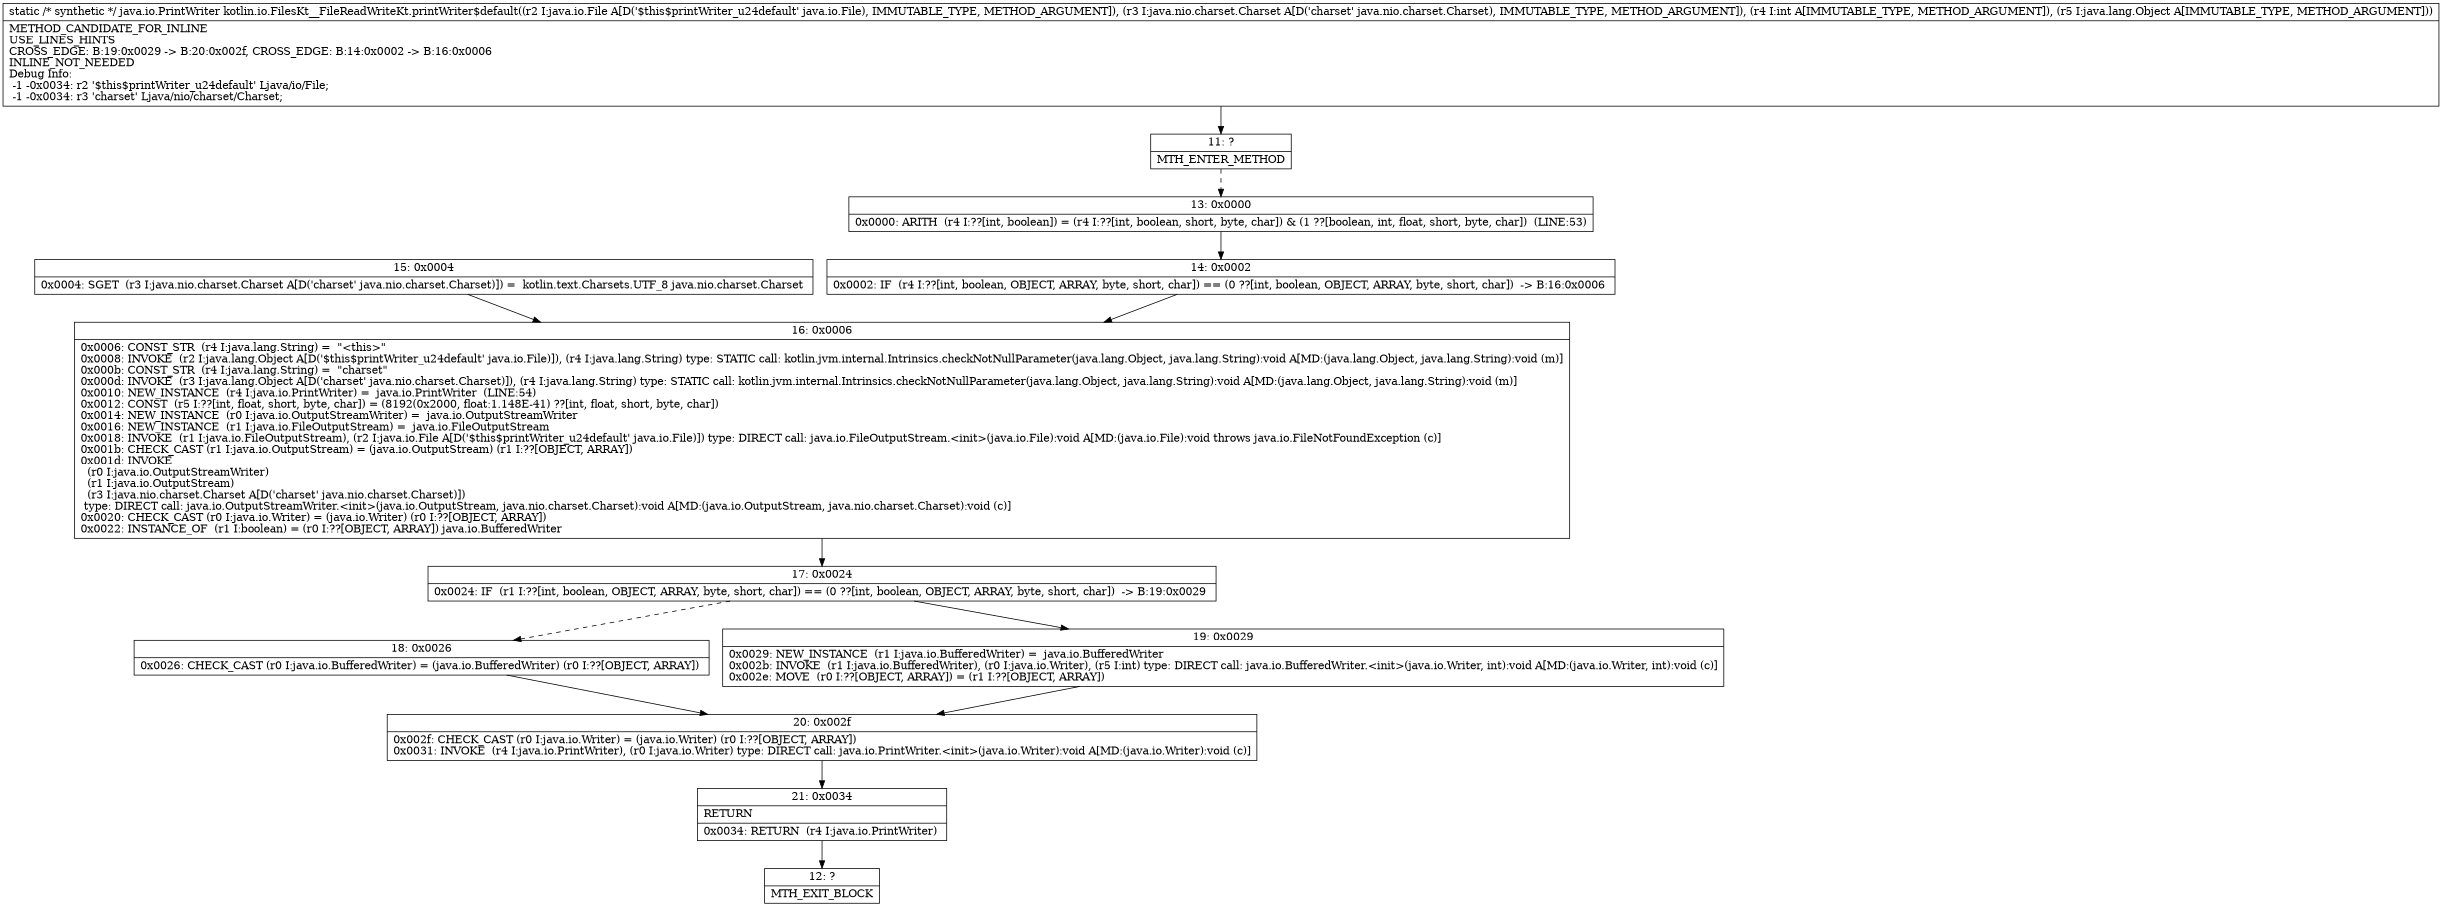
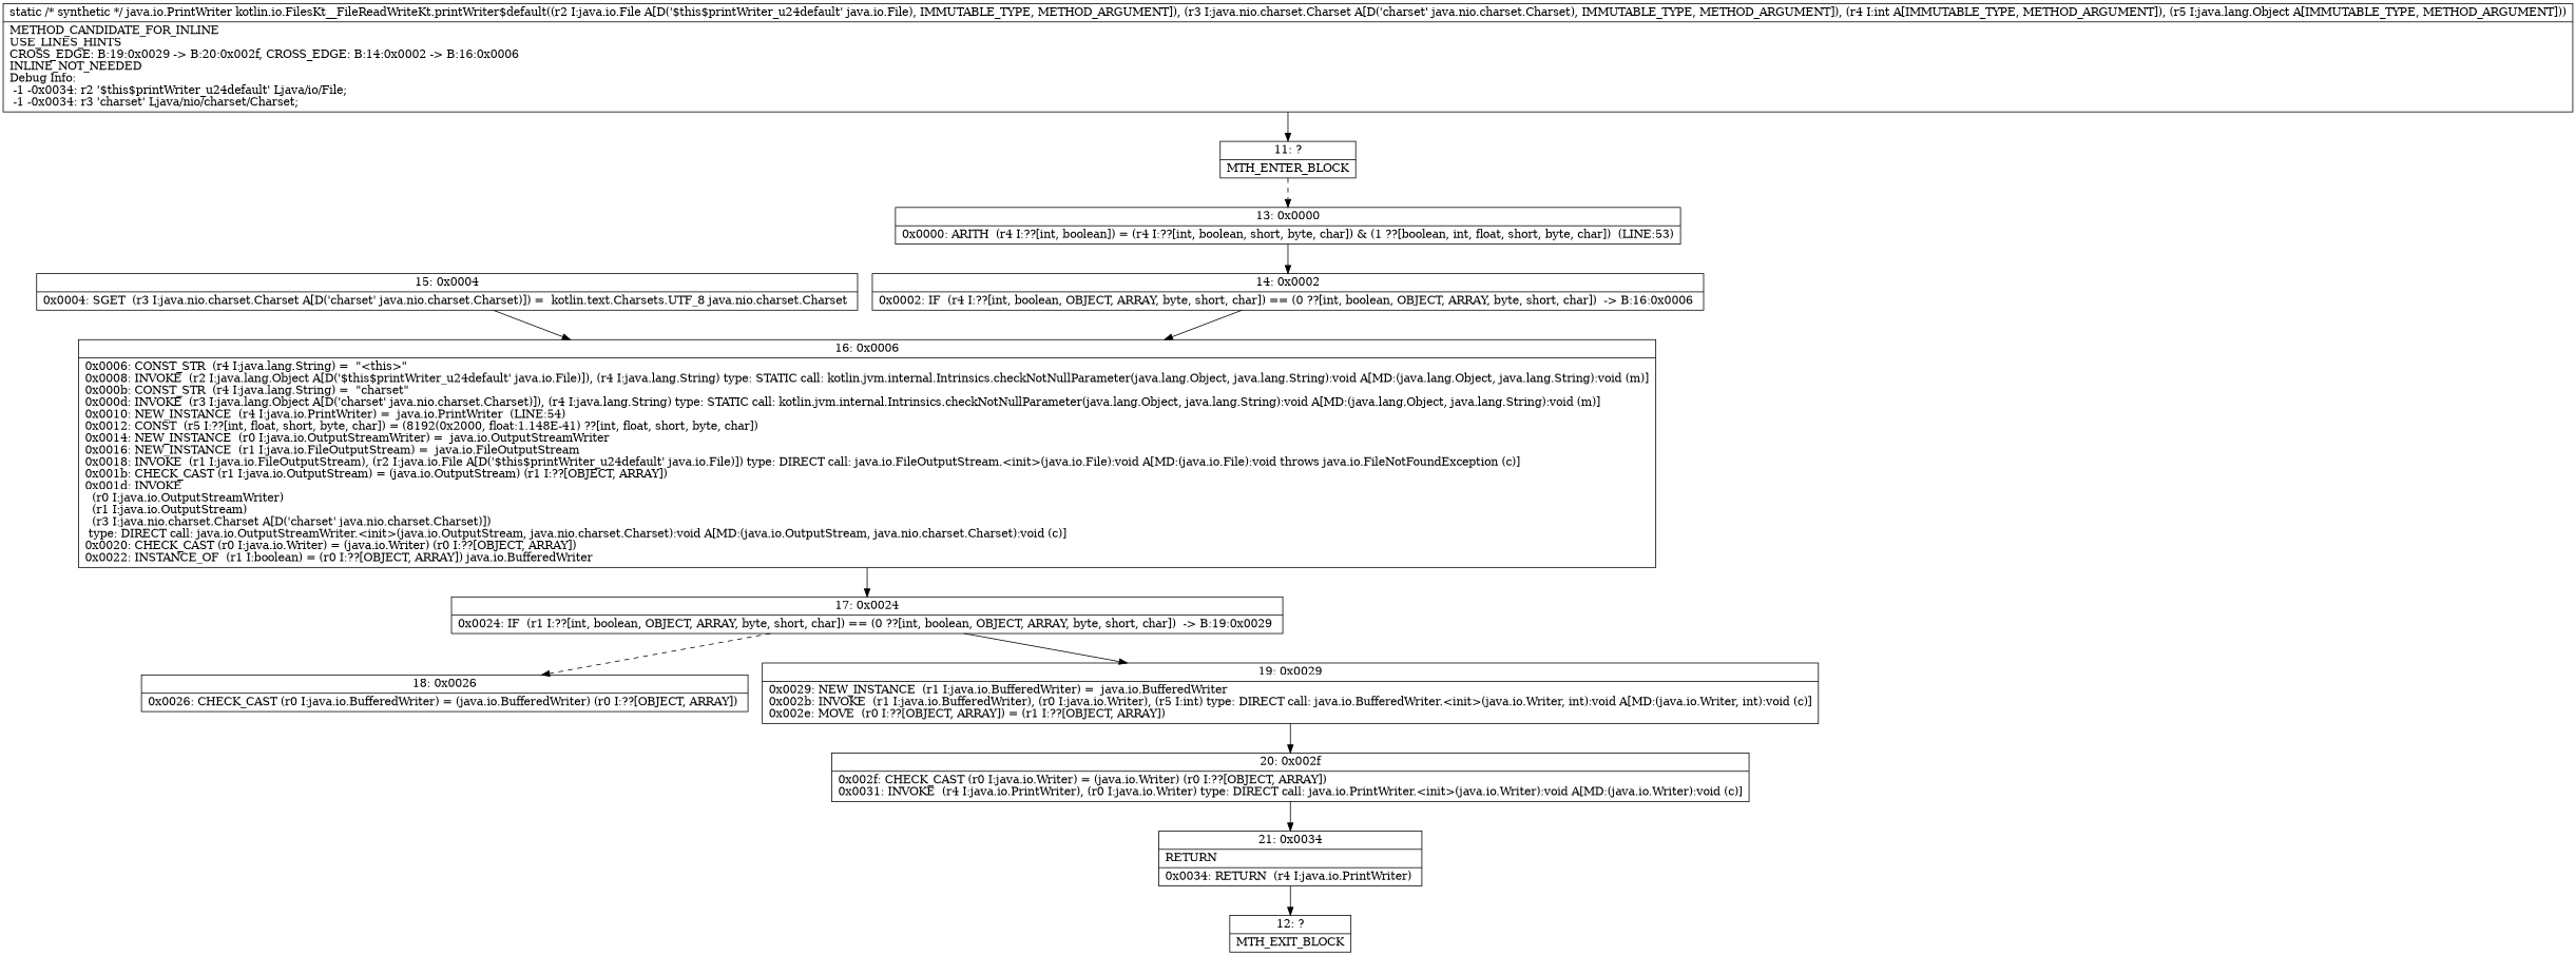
  digraph {
    node [shape=record]
-   n1 [label="{11\:\ ?|MTH_ENTER_METHOD\l}"]
+   n1 [label="{11\:\ ?|MTH_ENTER_BLOCK\l}"]
    n2 [label="{13\:\ 0x0000|0x0000: ARITH  (r4 I:??[int, boolean]) = (r4 I:??[int, boolean, short, byte, char]) & (1 ??[boolean, int, float, short, byte, char])  (LINE:53)\l}"]
    n3 [label="{14\:\ 0x0002|0x0002: IF  (r4 I:??[int, boolean, OBJECT, ARRAY, byte, short, char]) == (0 ??[int, boolean, OBJECT, ARRAY, byte, short, char])  \-\> B:16:0x0006 \l}"]
    n4 [label="{16\:\ 0x0006|0x0006: CONST_STR  (r4 I:java.lang.String) =  \"\<this\>\" \l0x0008: INVOKE  (r2 I:java.lang.Object A[D('$this$printWriter_u24default' java.io.File)]), (r4 I:java.lang.String) type: STATIC call: kotlin.jvm.internal.Intrinsics.checkNotNullParameter(java.lang.Object, java.lang.String):void A[MD:(java.lang.Object, java.lang.String):void (m)]\l0x000b: CONST_STR  (r4 I:java.lang.String) =  \"charset\" \l0x000d: INVOKE  (r3 I:java.lang.Object A[D('charset' java.nio.charset.Charset)]), (r4 I:java.lang.String) type: STATIC call: kotlin.jvm.internal.Intrinsics.checkNotNullParameter(java.lang.Object, java.lang.String):void A[MD:(java.lang.Object, java.lang.String):void (m)]\l0x0010: NEW_INSTANCE  (r4 I:java.io.PrintWriter) =  java.io.PrintWriter  (LINE:54)\l0x0012: CONST  (r5 I:??[int, float, short, byte, char]) = (8192(0x2000, float:1.148E\-41) ??[int, float, short, byte, char]) \l0x0014: NEW_INSTANCE  (r0 I:java.io.OutputStreamWriter) =  java.io.OutputStreamWriter \l0x0016: NEW_INSTANCE  (r1 I:java.io.FileOutputStream) =  java.io.FileOutputStream \l0x0018: INVOKE  (r1 I:java.io.FileOutputStream), (r2 I:java.io.File A[D('$this$printWriter_u24default' java.io.File)]) type: DIRECT call: java.io.FileOutputStream.\<init\>(java.io.File):void A[MD:(java.io.File):void throws java.io.FileNotFoundException (c)]\l0x001b: CHECK_CAST (r1 I:java.io.OutputStream) = (java.io.OutputStream) (r1 I:??[OBJECT, ARRAY]) \l0x001d: INVOKE  \l  (r0 I:java.io.OutputStreamWriter)\l  (r1 I:java.io.OutputStream)\l  (r3 I:java.nio.charset.Charset A[D('charset' java.nio.charset.Charset)])\l type: DIRECT call: java.io.OutputStreamWriter.\<init\>(java.io.OutputStream, java.nio.charset.Charset):void A[MD:(java.io.OutputStream, java.nio.charset.Charset):void (c)]\l0x0020: CHECK_CAST (r0 I:java.io.Writer) = (java.io.Writer) (r0 I:??[OBJECT, ARRAY]) \l0x0022: INSTANCE_OF  (r1 I:boolean) = (r0 I:??[OBJECT, ARRAY]) java.io.BufferedWriter \l}"]
    n5 [label="{15\:\ 0x0004|0x0004: SGET  (r3 I:java.nio.charset.Charset A[D('charset' java.nio.charset.Charset)]) =  kotlin.text.Charsets.UTF_8 java.nio.charset.Charset \l}"]
    n6 [label="{17\:\ 0x0024|0x0024: IF  (r1 I:??[int, boolean, OBJECT, ARRAY, byte, short, char]) == (0 ??[int, boolean, OBJECT, ARRAY, byte, short, char])  \-\> B:19:0x0029 \l}"]
    n7 [label="{18\:\ 0x0026|0x0026: CHECK_CAST (r0 I:java.io.BufferedWriter) = (java.io.BufferedWriter) (r0 I:??[OBJECT, ARRAY]) \l}"]
    n8 [label="{19\:\ 0x0029|0x0029: NEW_INSTANCE  (r1 I:java.io.BufferedWriter) =  java.io.BufferedWriter \l0x002b: INVOKE  (r1 I:java.io.BufferedWriter), (r0 I:java.io.Writer), (r5 I:int) type: DIRECT call: java.io.BufferedWriter.\<init\>(java.io.Writer, int):void A[MD:(java.io.Writer, int):void (c)]\l0x002e: MOVE  (r0 I:??[OBJECT, ARRAY]) = (r1 I:??[OBJECT, ARRAY]) \l}"]
    n9 [label="{20\:\ 0x002f|0x002f: CHECK_CAST (r0 I:java.io.Writer) = (java.io.Writer) (r0 I:??[OBJECT, ARRAY]) \l0x0031: INVOKE  (r4 I:java.io.PrintWriter), (r0 I:java.io.Writer) type: DIRECT call: java.io.PrintWriter.\<init\>(java.io.Writer):void A[MD:(java.io.Writer):void (c)]\l}"]
    n10 [label="{21\:\ 0x0034|RETURN\l|0x0034: RETURN  (r4 I:java.io.PrintWriter) \l}"]
    n11 [label="{12\:\ ?|MTH_EXIT_BLOCK\l}"]
    n12 [label="{static \/* synthetic *\/ java.io.PrintWriter kotlin.io.FilesKt__FileReadWriteKt.printWriter$default((r2 I:java.io.File A[D('$this$printWriter_u24default' java.io.File), IMMUTABLE_TYPE, METHOD_ARGUMENT]), (r3 I:java.nio.charset.Charset A[D('charset' java.nio.charset.Charset), IMMUTABLE_TYPE, METHOD_ARGUMENT]), (r4 I:int A[IMMUTABLE_TYPE, METHOD_ARGUMENT]), (r5 I:java.lang.Object A[IMMUTABLE_TYPE, METHOD_ARGUMENT]))  | METHOD_CANDIDATE_FOR_INLINE\lUSE_LINES_HINTS\lCROSS_EDGE: B:19:0x0029 \-\> B:20:0x002f, CROSS_EDGE: B:14:0x0002 \-\> B:16:0x0006\lINLINE_NOT_NEEDED\lDebug Info:\l  \-1 \-0x0034: r2 '$this$printWriter_u24default' Ljava\/io\/File;\l  \-1 \-0x0034: r3 'charset' Ljava\/nio\/charset\/Charset;\l}"]
    n1 -> n2 [style=dashed]
    n2 -> n3
    n3 -> n4
    n4 -> n6
    n5 -> n4
    n6 -> n7 [style=dashed]
    n6 -> n8
-   n7 -> n9
    n8 -> n9
    n9 -> n10
    n10 -> n11
    n12 -> n1
  }
